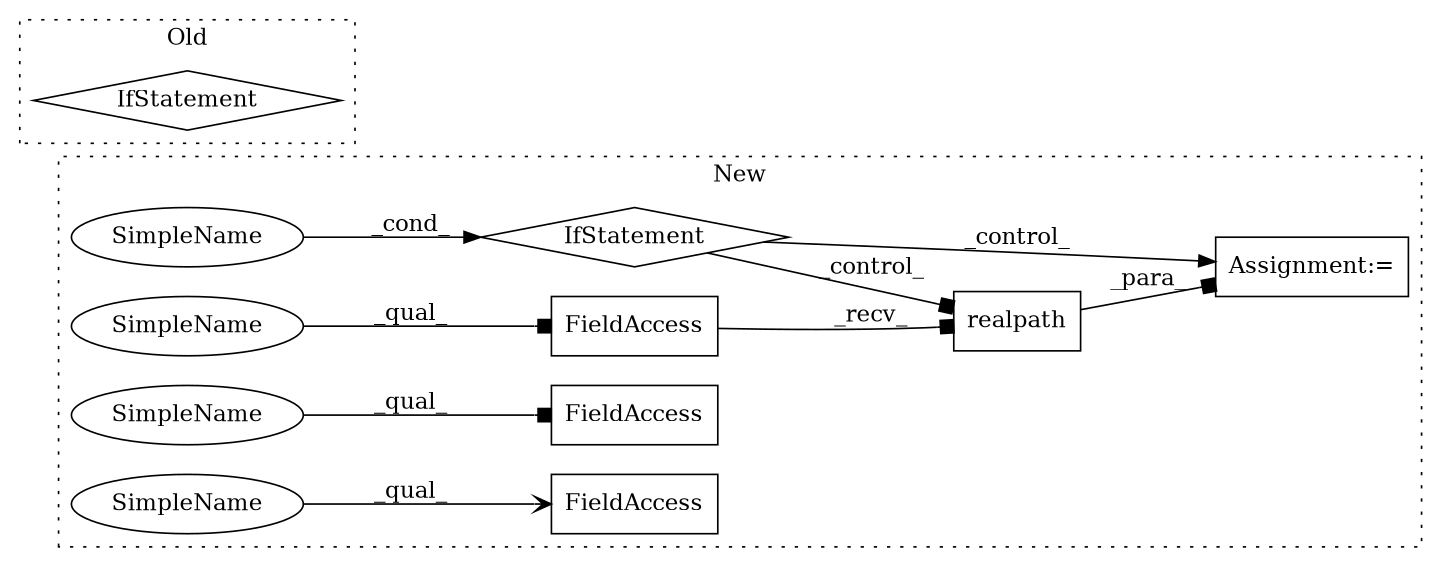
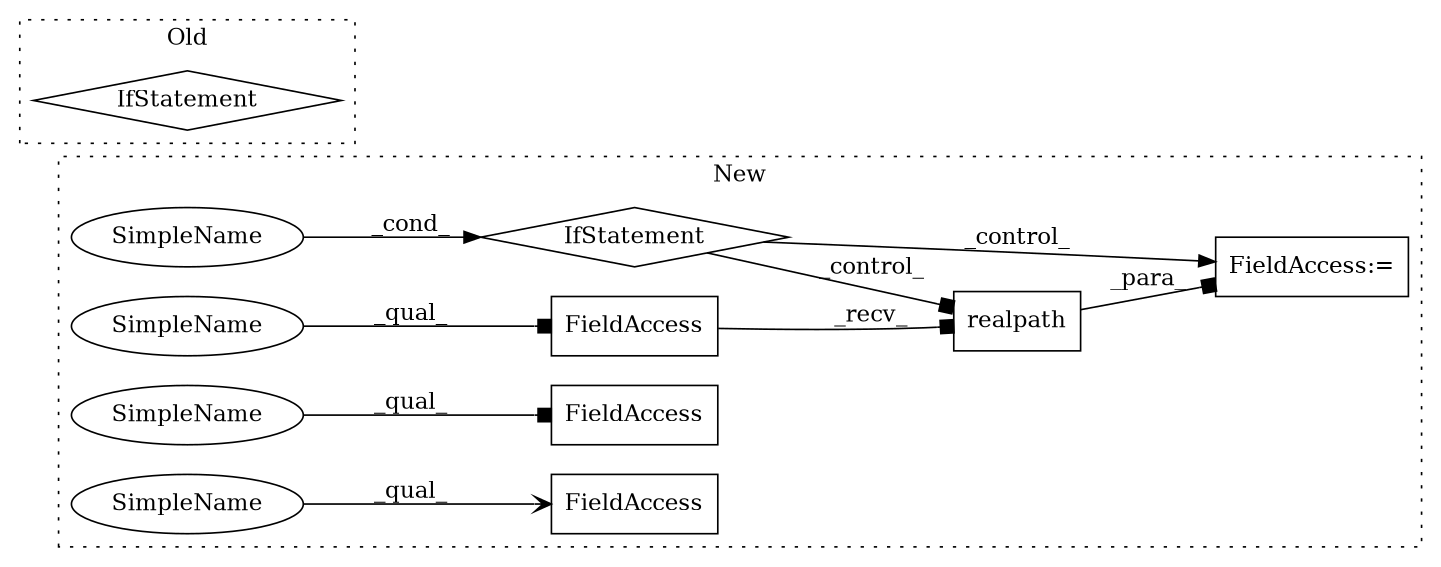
  digraph {
    rankdir=LR
    node [a=42 l=7 s=413 shape=box]
    edge [arrowhead=box]
    n1 [a=32 l="9,1" label=realpath s="421,438"]
    n2 [a=22 label=FieldAccess]
-   n3 [a=7 l=1 label="Assignment:=" s=399]
+   n3 [a=7 l=1 label="FieldAccess:=" s=399]
    n4 [a=25 l="4,2" label=IfStatement s="357,378" shape=diamond]
    n5 [label=SimpleName shape=ellipse l="" s=""]
    n6 [a=22 label=FieldAccess s=400]
    n7 [a=22 label=FieldAccess s=514]
    n8 [l=2 label=SimpleName shape=ellipse]
    n9 [l=2 label=SimpleName s=514 shape=ellipse]
    n10 [l=2 label=SimpleName s=400 shape=ellipse]
    n11 [a=25 l="4,2" label=IfStatement s="357,378" shape=diamond]
    subgraph cluster_1 {
      label=New
      style=dotted
      n1
      n2
      n3
      n4
      n5
      n6
      n7
      n8
      n9
      n10
    }
    subgraph cluster_2 {
      label=Old
      style=dotted
      n11
    }
    n1 -> n3 [label=_para_]
    n2 -> n1 [label=_recv_]
    n4 -> n1 [label=_control_]
    n4 -> n3 [label=_control_ arrowhead=normal]
    n5 -> n4 [label=_cond_ arrowhead=normal]
    n8 -> n2 [label=_qual_]
    n9 -> n7 [label=_qual_]
    n10 -> n6 [label=_qual_ arrowhead=vee]
  }
